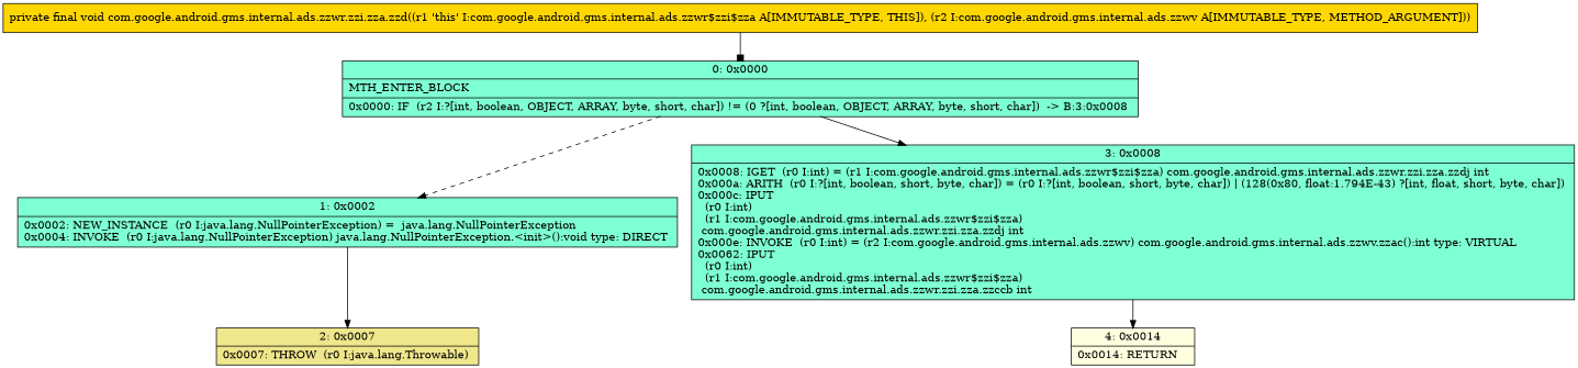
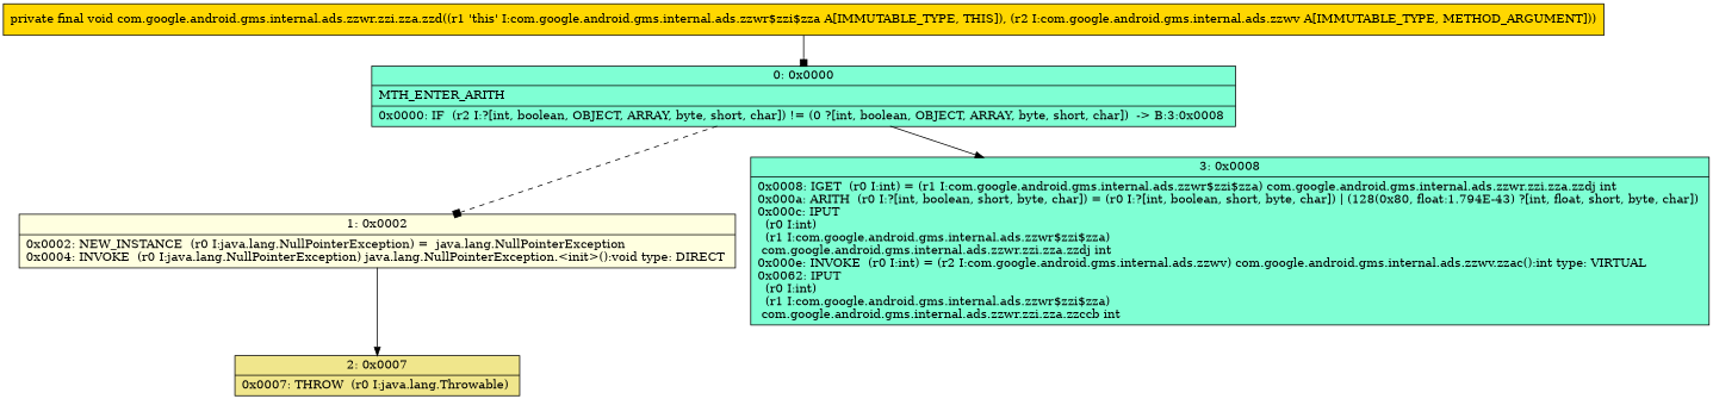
  digraph {
    node [fillcolor=aquamarine shape=record style=filled]
    edge [arrowhead=normal]
-   n1 [label="{0\:\ 0x0000|MTH_ENTER_BLOCK\l|0x0000: IF  (r2 I:?[int, boolean, OBJECT, ARRAY, byte, short, char]) != (0 ?[int, boolean, OBJECT, ARRAY, byte, short, char])  \-\> B:3:0x0008 \l}"]
-   n2 [label="{1\:\ 0x0002|0x0002: NEW_INSTANCE  (r0 I:java.lang.NullPointerException) =  java.lang.NullPointerException \l0x0004: INVOKE  (r0 I:java.lang.NullPointerException) java.lang.NullPointerException.\<init\>():void type: DIRECT \l}"]
+   n1 [label="{0\:\ 0x0000|MTH_ENTER_ARITH\l|0x0000: IF  (r2 I:?[int, boolean, OBJECT, ARRAY, byte, short, char]) != (0 ?[int, boolean, OBJECT, ARRAY, byte, short, char])  \-\> B:3:0x0008 \l}"]
+   n2 [fillcolor=lightyellow label="{1\:\ 0x0002|0x0002: NEW_INSTANCE  (r0 I:java.lang.NullPointerException) =  java.lang.NullPointerException \l0x0004: INVOKE  (r0 I:java.lang.NullPointerException) java.lang.NullPointerException.\<init\>():void type: DIRECT \l}"]
    n3 [label="{3\:\ 0x0008|0x0008: IGET  (r0 I:int) = (r1 I:com.google.android.gms.internal.ads.zzwr$zzi$zza) com.google.android.gms.internal.ads.zzwr.zzi.zza.zzdj int \l0x000a: ARITH  (r0 I:?[int, boolean, short, byte, char]) = (r0 I:?[int, boolean, short, byte, char]) \| (128(0x80, float:1.794E\-43) ?[int, float, short, byte, char]) \l0x000c: IPUT  \l  (r0 I:int)\l  (r1 I:com.google.android.gms.internal.ads.zzwr$zzi$zza)\l com.google.android.gms.internal.ads.zzwr.zzi.zza.zzdj int \l0x000e: INVOKE  (r0 I:int) = (r2 I:com.google.android.gms.internal.ads.zzwv) com.google.android.gms.internal.ads.zzwv.zzac():int type: VIRTUAL \l0x0062: IPUT  \l  (r0 I:int)\l  (r1 I:com.google.android.gms.internal.ads.zzwr$zzi$zza)\l com.google.android.gms.internal.ads.zzwr.zzi.zza.zzccb int \l}"]
    n4 [fillcolor=khaki label="{2\:\ 0x0007|0x0007: THROW  (r0 I:java.lang.Throwable) \l}"]
-   n5 [fillcolor=lightyellow label="{4\:\ 0x0014|0x0014: RETURN   \l}"]
    n6 [fillcolor=gold label="{private final void com.google.android.gms.internal.ads.zzwr.zzi.zza.zzd((r1 'this' I:com.google.android.gms.internal.ads.zzwr$zzi$zza A[IMMUTABLE_TYPE, THIS]), (r2 I:com.google.android.gms.internal.ads.zzwv A[IMMUTABLE_TYPE, METHOD_ARGUMENT])) }"]
-   n1 -> n2 [style=dashed]
+   n1 -> n2 [arrowhead=box style=dashed]
    n1 -> n3
    n2 -> n4
-   n3 -> n5
    n6 -> n1 [arrowhead=box]
  }
